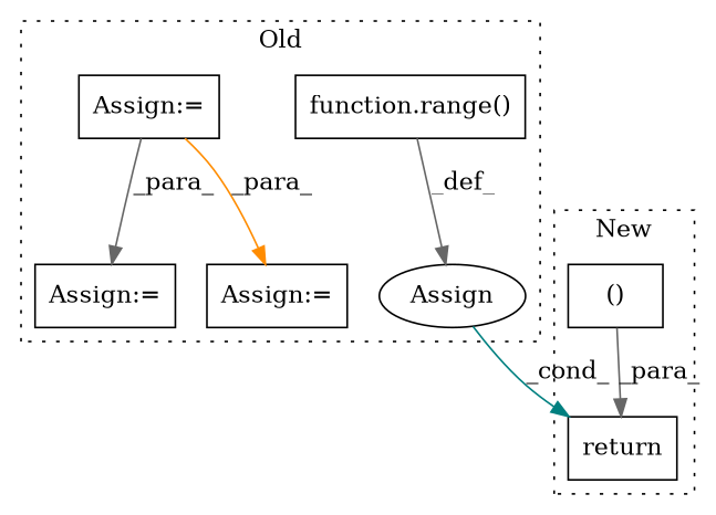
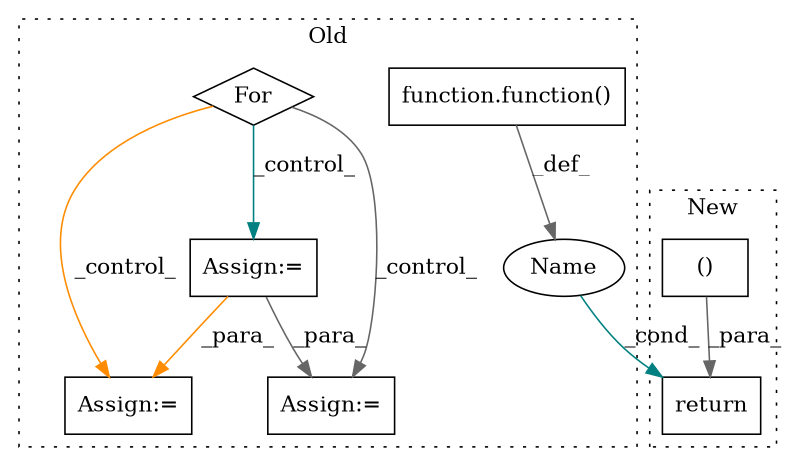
  digraph {
    node [a=68 l=7 shape=box]
    edge [color=gray40]
-   n1 [a=75 l="6,1" label="function.range()" s="1401,1415"]
+   n1 [a=75 l="6,1" label="function.function()" s="1401,1415"]
+   n2 [a=107 l="4,181" label=For s="1392,1416" shape=diamond]
    n3 [l=4 label="Assign:=" s=1695]
-   n4 [a=87 l=1 label=Assign s=1396 shape=ellipse]
+   n4 [a=87 l=1 label=Name s=1396 shape=ellipse]
    n5 [l=6 label="Assign:=" s=1857]
    n6 [l=3 label="Assign:=" s=1622]
    n7 [a=93 label=return s=1272]
    n8 [a=54 label="()" s=1297]
    subgraph cluster_1 {
      label=Old
      style=dotted
      n1
+     n2
      n3
      n4
      n5
      n6
    }
    subgraph cluster_2 {
      label=New
      style=dotted
      n7
      n8
    }
    n1 -> n4 [label=_def_]
+   n2 -> n3 [label=_control_]
+   n2 -> n5 [color=darkorange label=_control_]
+   n2 -> n6 [color=teal label=_control_]
    n4 -> n7 [color=teal label=_cond_]
    n6 -> n3 [label=_para_]
    n6 -> n5 [color=darkorange label=_para_]
    n8 -> n7 [label=_para_]
  }
